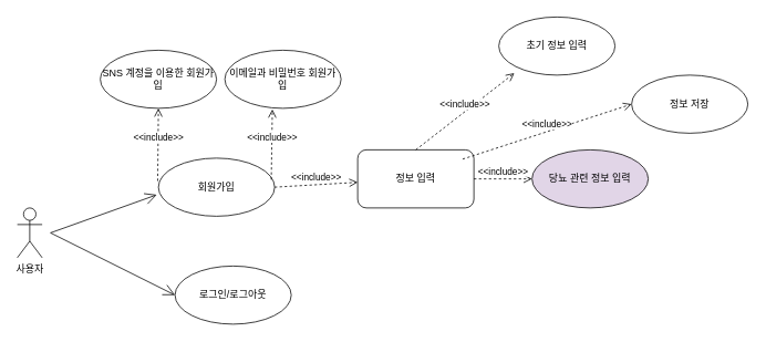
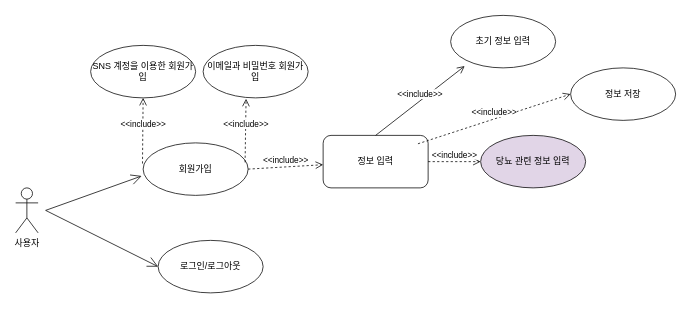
  <mxCell id="0" />
  <mxCell id="1" parent="0" />
  <mxCell id="2" value="사용자" style="shape=umlActor;verticalLabelPosition=bottom;verticalAlign=top;html=1;" parent="1" vertex="1"><mxGeometry x="20" y="250" width="30" height="60" as="geometry" /></mxCell>
  <mxCell id="3" value="회원가입" style="ellipse;whiteSpace=wrap;html=1;" parent="1" vertex="1"><mxGeometry x="190" y="190" width="140" height="70" as="geometry" /></mxCell>
  <mxCell id="4" value="로그인/로그아웃" style="ellipse;whiteSpace=wrap;html=1;" parent="1" vertex="1"><mxGeometry x="210" y="320" width="140" height="70" as="geometry" /></mxCell>
  <mxCell id="5" value="SNS 계정을 이용한 회원가입" style="ellipse;whiteSpace=wrap;html=1;" parent="1" vertex="1"><mxGeometry x="120" y="60" width="140" height="70" as="geometry" /></mxCell>
  <mxCell id="6" value="이메일과 비밀번호 회원가입" style="ellipse;whiteSpace=wrap;html=1;" parent="1" vertex="1"><mxGeometry x="270" y="60" width="140" height="70" as="geometry" /></mxCell>
  <mxCell id="7" value="정보 저장" style="ellipse;whiteSpace=wrap;html=1;" parent="1" vertex="1"><mxGeometry x="760" y="90" width="140" height="70" as="geometry" /></mxCell>
  <mxCell id="8" value="" style="endArrow=open;endFill=1;endSize=12;html=1;rounded=0;entryX=-0.014;entryY=0.631;entryDx=0;entryDy=0;entryPerimeter=0;" parent="1" target="3" edge="1"><mxGeometry width="160" relative="1" as="geometry"><mxPoint x="60" y="280" as="sourcePoint" /><mxPoint x="500" y="390" as="targetPoint" /></mxGeometry></mxCell>
  <mxCell id="9" value="" style="endArrow=open;endFill=1;endSize=12;html=1;rounded=0;entryX=0;entryY=0.5;entryDx=0;entryDy=0;" parent="1" target="4" edge="1"><mxGeometry width="160" relative="1" as="geometry"><mxPoint x="60" y="280" as="sourcePoint" /><mxPoint x="198" y="244" as="targetPoint" /></mxGeometry></mxCell>
  <mxCell id="10" value="&amp;lt;&amp;lt;include&amp;gt;&amp;gt;" style="html=1;verticalAlign=bottom;endArrow=open;dashed=1;endSize=8;curved=0;rounded=0;exitX=0.971;exitY=0.371;exitDx=0;exitDy=0;exitPerimeter=0;entryX=0.409;entryY=1.017;entryDx=0;entryDy=0;entryPerimeter=0;" parent="1" source="3" target="6" edge="1"><mxGeometry relative="1" as="geometry"><mxPoint x="640" y="290" as="sourcePoint" /><mxPoint x="560" y="290" as="targetPoint" /></mxGeometry></mxCell>
  <mxCell id="11" value="&amp;lt;&amp;lt;include&amp;gt;&amp;gt;" style="html=1;verticalAlign=bottom;endArrow=open;dashed=1;endSize=8;curved=0;rounded=0;exitX=-0.006;exitY=0.394;exitDx=0;exitDy=0;entryX=0.5;entryY=1;entryDx=0;entryDy=0;exitPerimeter=0;" parent="1" source="3" target="5" edge="1"><mxGeometry relative="1" as="geometry"><mxPoint x="336" y="226" as="sourcePoint" /><mxPoint x="367" y="181" as="targetPoint" /></mxGeometry></mxCell>
  <mxCell id="12" value="초기 정보 입력" style="ellipse;whiteSpace=wrap;html=1;" parent="1" vertex="1"><mxGeometry x="600" y="20" width="140" height="70" as="geometry" /></mxCell>
  <mxCell id="13" value="당뇨 관련 정보 입력" style="ellipse;whiteSpace=wrap;html=1;fillColor=#e1d5e7;" parent="1" vertex="1"><mxGeometry x="640" y="180" width="140" height="70" as="geometry" /></mxCell>
  <mxCell id="14" value="&amp;lt;&amp;lt;include&amp;gt;&amp;gt;" style="html=1;verticalAlign=bottom;endArrow=open;dashed=1;endSize=8;curved=0;rounded=0;exitX=1;exitY=0.5;exitDx=0;exitDy=0;" parent="1" source="3" target="15" edge="1"><mxGeometry relative="1" as="geometry"><mxPoint x="336" y="226" as="sourcePoint" /><mxPoint x="430" y="220" as="targetPoint" /></mxGeometry></mxCell>
  <mxCell id="15" value="정보 입력" style="whiteSpace=wrap;html=1;rounded=1;" parent="1" vertex="1"><mxGeometry x="430" y="180" width="140" height="70" as="geometry" /></mxCell>
  <mxCell id="16" value="&amp;lt;&amp;lt;include&amp;gt;&amp;gt;" style="html=1;verticalAlign=bottom;endArrow=open;dashed=1;endSize=8;curved=0;rounded=0;entryX=0;entryY=0.5;entryDx=0;entryDy=0;exitX=1;exitY=0.5;exitDx=0;exitDy=0;" parent="1" source="15" target="13" edge="1"><mxGeometry relative="1" as="geometry"><mxPoint x="510" y="250" as="sourcePoint" /><mxPoint x="440" y="229" as="targetPoint" /></mxGeometry></mxCell>
- <mxCell id="17" value="&amp;lt;&amp;lt;include&amp;gt;&amp;gt;" style="html=1;verticalAlign=bottom;endArrow=open;dashed=1;endSize=8;curved=0;rounded=0;entryX=0.134;entryY=0.966;entryDx=0;entryDy=0;exitX=0.5;exitY=0;exitDx=0;exitDy=0;entryPerimeter=0;" parent="1" source="15" target="12" edge="1"><mxGeometry relative="1" as="geometry"><mxPoint x="520" y="260" as="sourcePoint" /><mxPoint x="630" y="265" as="targetPoint" /></mxGeometry></mxCell>
+ <mxCell id="17" value="&amp;lt;&amp;lt;include&amp;gt;&amp;gt;" style="html=1;verticalAlign=bottom;endArrow=open;dashed=0;endSize=8;curved=0;rounded=0;entryX=0.134;entryY=0.966;entryDx=0;entryDy=0;exitX=0.5;exitY=0;exitDx=0;exitDy=0;entryPerimeter=0;" parent="1" source="15" target="12" edge="1"><mxGeometry relative="1" as="geometry"><mxPoint x="520" y="260" as="sourcePoint" /><mxPoint x="630" y="265" as="targetPoint" /></mxGeometry></mxCell>
  <mxCell id="18" value="&amp;lt;&amp;lt;include&amp;gt;&amp;gt;" style="html=1;verticalAlign=bottom;endArrow=open;dashed=1;endSize=8;curved=0;rounded=0;exitX=0.903;exitY=0.16;exitDx=0;exitDy=0;entryX=0;entryY=0.5;entryDx=0;entryDy=0;exitPerimeter=0;" parent="1" source="15" target="7" edge="1"><mxGeometry relative="1" as="geometry"><mxPoint x="340" y="235" as="sourcePoint" /><mxPoint x="440" y="229" as="targetPoint" /></mxGeometry></mxCell>
